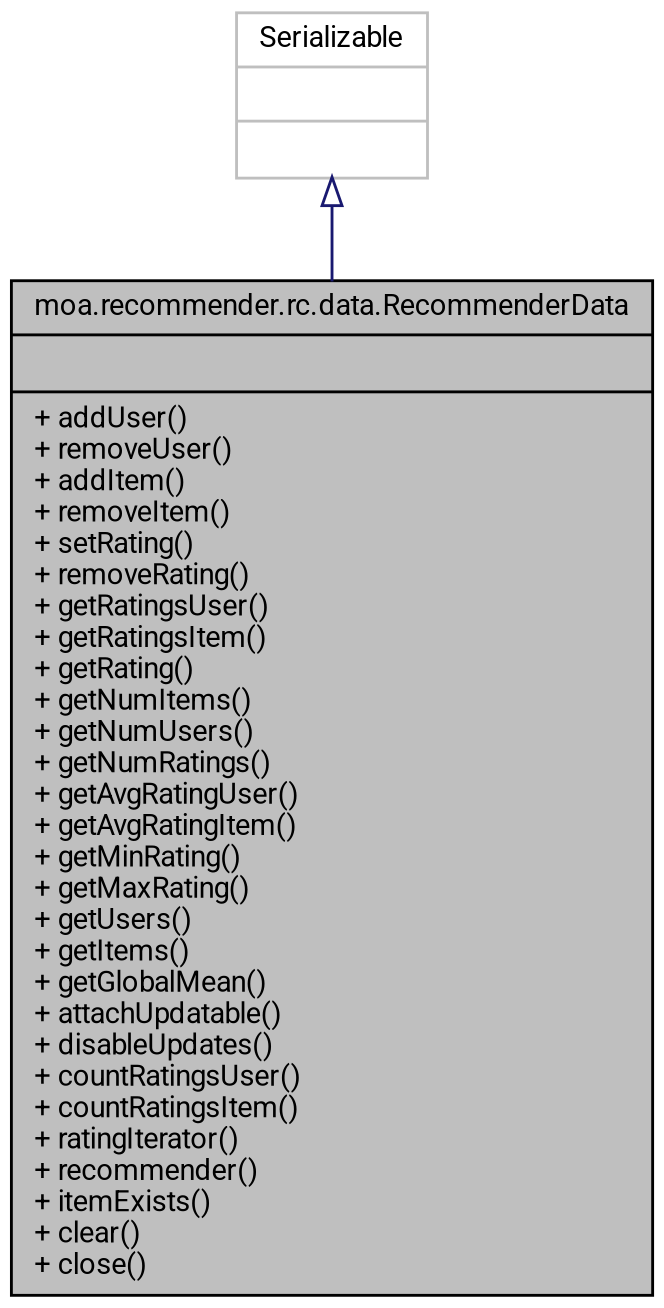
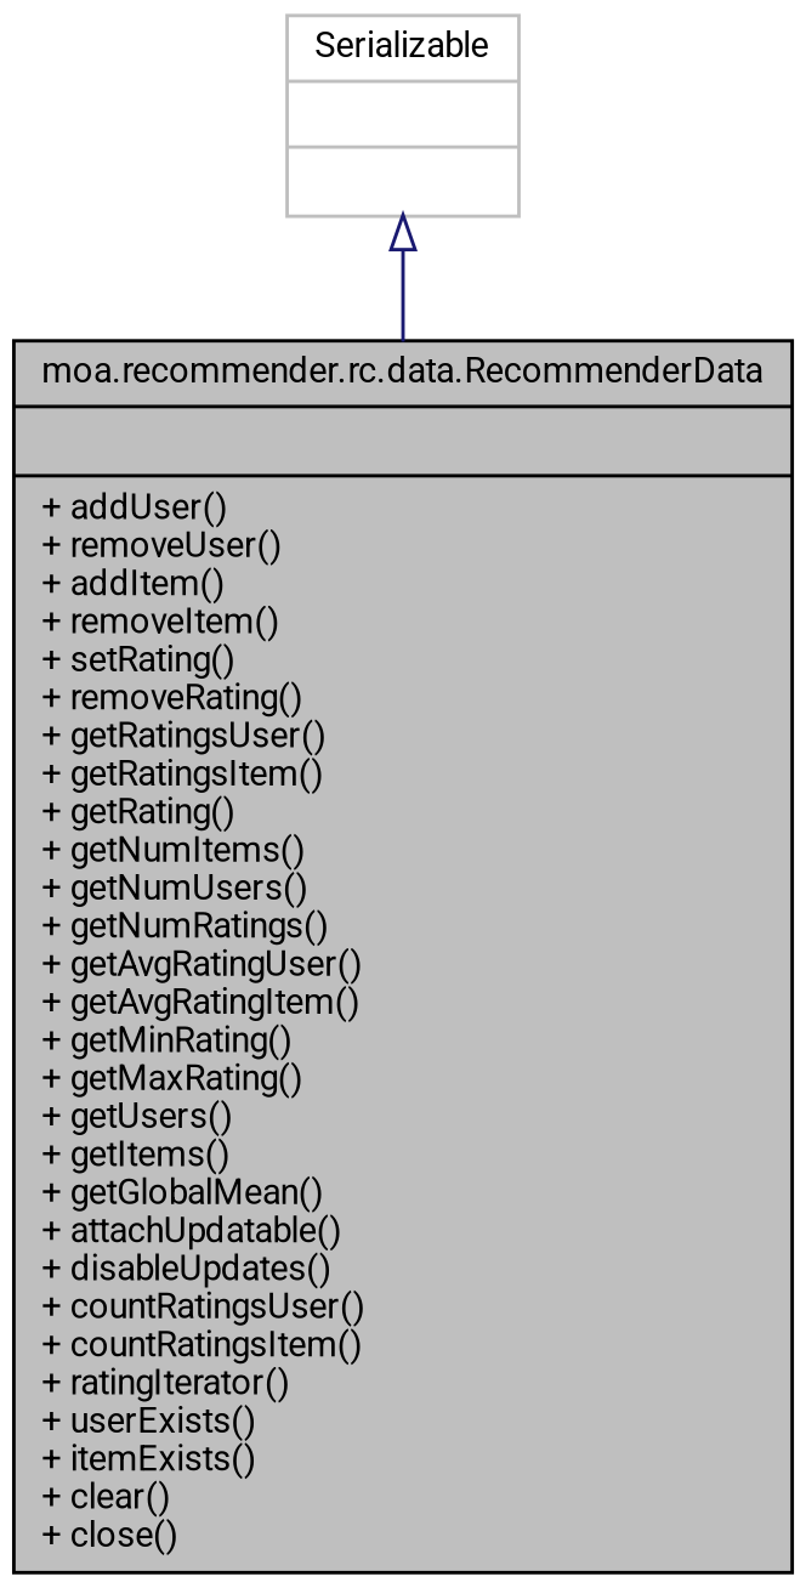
  digraph {
    fontname=Roboto
    node [fontname=Roboto fontsize=10 shape=record style=filled]
-   n1 [color=black fillcolor=grey75 fontcolor=black height=0.2 label="{moa.recommender.rc.data.RecommenderData\n||+ addUser()\l+ removeUser()\l+ addItem()\l+ removeItem()\l+ setRating()\l+ removeRating()\l+ getRatingsUser()\l+ getRatingsItem()\l+ getRating()\l+ getNumItems()\l+ getNumUsers()\l+ getNumRatings()\l+ getAvgRatingUser()\l+ getAvgRatingItem()\l+ getMinRating()\l+ getMaxRating()\l+ getUsers()\l+ getItems()\l+ getGlobalMean()\l+ attachUpdatable()\l+ disableUpdates()\l+ countRatingsUser()\l+ countRatingsItem()\l+ ratingIterator()\l+ recommender()\l+ itemExists()\l+ clear()\l+ close()\l}" width=0.4]
+   n1 [color=black fillcolor=grey75 fontcolor=black height=0.2 label="{moa.recommender.rc.data.RecommenderData\n||+ addUser()\l+ removeUser()\l+ addItem()\l+ removeItem()\l+ setRating()\l+ removeRating()\l+ getRatingsUser()\l+ getRatingsItem()\l+ getRating()\l+ getNumItems()\l+ getNumUsers()\l+ getNumRatings()\l+ getAvgRatingUser()\l+ getAvgRatingItem()\l+ getMinRating()\l+ getMaxRating()\l+ getUsers()\l+ getItems()\l+ getGlobalMean()\l+ attachUpdatable()\l+ disableUpdates()\l+ countRatingsUser()\l+ countRatingsItem()\l+ ratingIterator()\l+ userExists()\l+ itemExists()\l+ clear()\l+ close()\l}" width=0.4]
    n2 [color=grey75 fillcolor=white height=0.2 label="{Serializable\n||}" width=0.4]
    n2 -> n1 [arrowtail=empty color=midnightblue dir=back fontname=Roboto fontsize=10 labelfontname=Helvetica labelfontsize=10 style=solid]
  }
